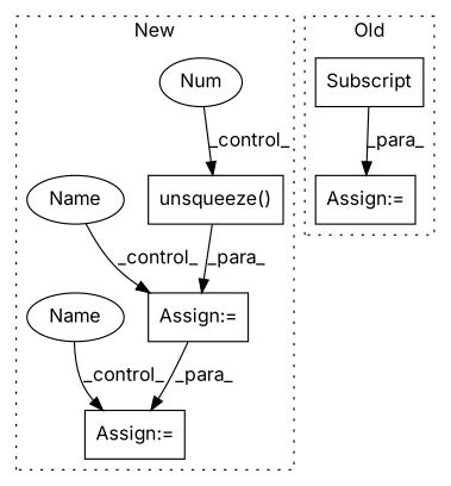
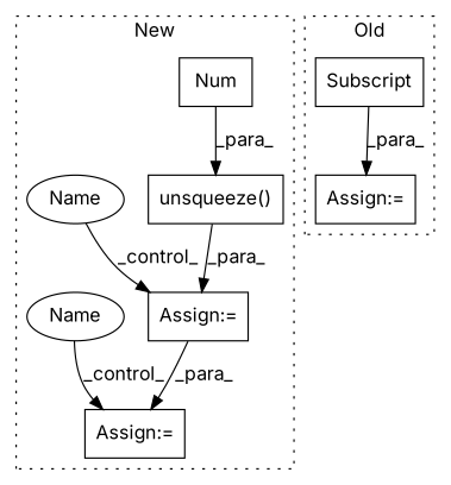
  digraph {
    fontname=Inter
    node [a=68 fontname=Inter l=3 shape=box]
    edge [fontname=Inter]
    n1 [a=75 l="25,1" label="unsqueeze()" s="1519,1546"]
-   n2 [a=76 l=2 label=Num s=1544 shape=ellipse]
+   n2 [a=76 l=2 label=Num s=1544]
    n3 [label="Assign:=" s=3148]
    n4 [label="Assign:=" s=2286]
    n5 [a=87 l=20 label=Name s=2231 shape=ellipse]
    n6 [a=87 l=20 label=Name s=3097 shape=ellipse]
    n7 [label="Assign:=" s=3852]
    n8 [a=63 l="38,0" label=Subscript s="3855,0"]
    subgraph cluster_1 {
      label=New
      style=dotted
      n1
      n2
      n3
      n4
      n5
      n6
    }
    subgraph cluster_2 {
      label=Old
      style=dotted
      n7
      n8
    }
    n1 -> n4 [label=_para_]
-   n2 -> n1 [label=_control_]
+   n2 -> n1 [label=_para_]
    n4 -> n3 [label=_para_]
    n5 -> n4 [label=_control_]
    n6 -> n3 [label=_control_]
    n8 -> n7 [label=_para_]
  }
